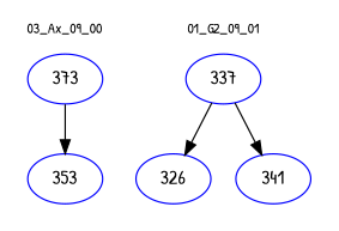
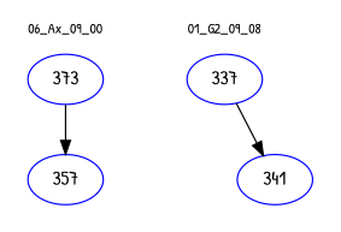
  digraph {
    fontname="Patrick Hand"
    node [color=blue fontname="Patrick Hand"]
    edge [color=black fontname="Patrick Hand"]
    n1 [label=373]
-   n2 [label=353]
+   n2 [label=357]
    n3 [label=337]
-   n4 [label=326]
    n5 [label=341]
    subgraph cluster_1 {
      color=white
      fontsize=10
-     label="03_Ax_09_00"
+     label="06_Ax_09_00"
      n1
      n2
    }
    subgraph cluster_2 {
      color=white
      fontsize=10
-     label="01_G2_09_01"
+     label="01_G2_09_08"
      n3
-     n4
      n5
    }
    n1 -> n2
-   n3 -> n4
    n3 -> n5
  }
